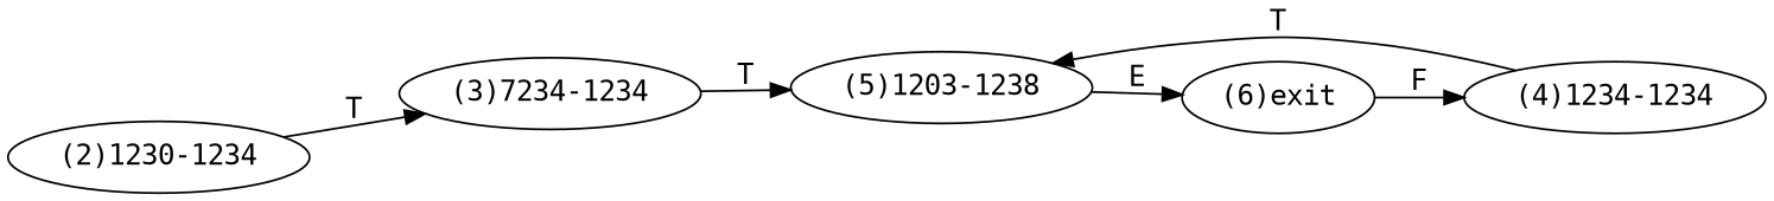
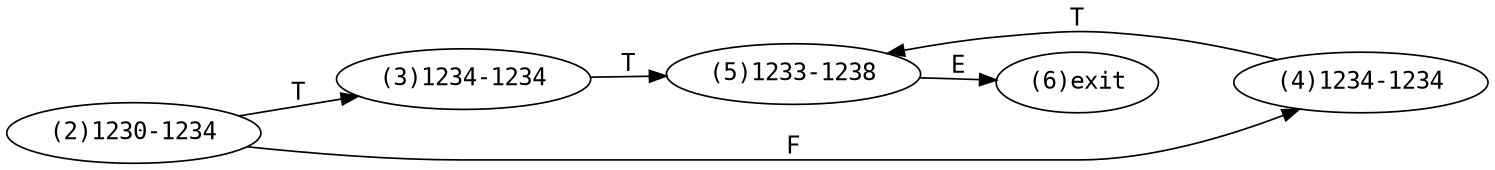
  digraph {
    fontname="DejaVu Sans Mono"
    rankdir=LR
    node [fontname="DejaVu Sans Mono"]
    edge [fontname="DejaVu Sans Mono"]
    n1 [label="(2)1230-1234"]
-   n2 [label="(3)7234-1234"]
+   n2 [label="(3)1234-1234"]
    n3 [label="(4)1234-1234"]
-   n4 [label="(5)1203-1238"]
+   n4 [label="(5)1233-1238"]
    n5 [label="(6)exit"]
    n1 -> n2 [label=T]
-   n5 -> n3 [label=F]
+   n1 -> n3 [label=F]
    n2 -> n4 [label=T]
    n3 -> n4 [label=T]
    n4 -> n5 [label=E]
  }
